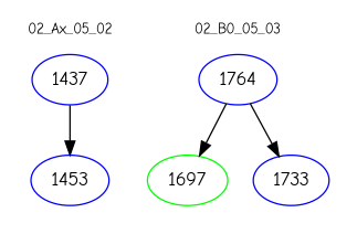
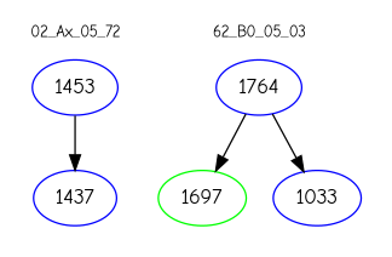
  digraph {
    fontname="Comic Neue"
    node [color=blue fontname="Comic Neue"]
    edge [color=black fontname="Comic Neue"]
    n1 [label=1437]
    n2 [label=1453]
    n3 [label=1764]
    n4 [color=green label=1697]
-   n5 [label=1733]
+   n5 [label=1033]
    subgraph cluster_1 {
      color=white
      fontsize=10
-     label="02_Ax_05_02"
+     label="02_Ax_05_72"
      n1
      n2
    }
    subgraph cluster_2 {
      color=white
      fontsize=10
-     label="02_B0_05_03"
+     label="62_B0_05_03"
      n3
      n4
      n5
    }
-   n1 -> n2
+   n2 -> n1
    n3 -> n4
    n3 -> n5
  }
